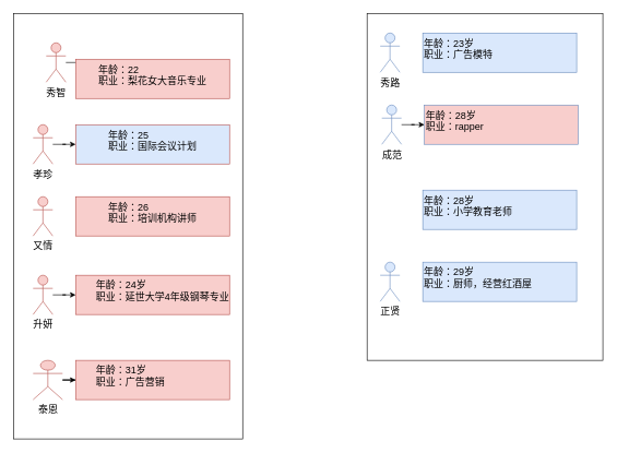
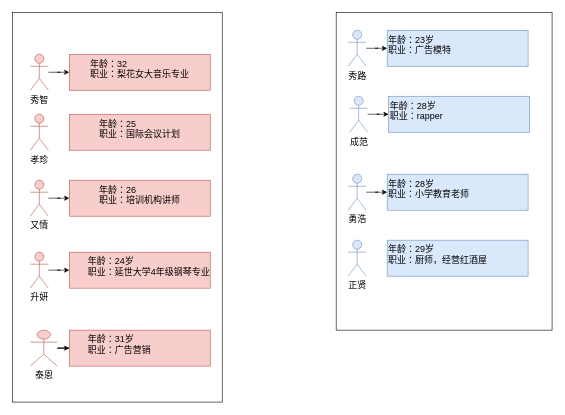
  <mxCell id="0" />
  <mxCell id="1" parent="0" />
  <mxCell id="2" value="" style="rounded=0;whiteSpace=wrap;html=1;fontSize=15;" vertex="1" parent="1"><mxGeometry x="20" y="20" width="350" height="650" as="geometry" /></mxCell>
  <mxCell id="3" value="" style="edgeStyle=orthogonalEdgeStyle;rounded=0;orthogonalLoop=1;jettySize=auto;html=1;fontSize=15;" edge="1" parent="1" source="4" target="7"><mxGeometry relative="1" as="geometry" /></mxCell>
  <mxCell id="4" value="升妍" style="shape=umlActor;verticalLabelPosition=bottom;verticalAlign=top;html=1;outlineConnect=0;fontSize=15;fillColor=#f8cecc;strokeColor=#b85450;" vertex="1" parent="1"><mxGeometry x="50" y="420" width="30" height="60" as="geometry" /></mxCell>
+ <mxCell id="5" value="" style="edgeStyle=orthogonalEdgeStyle;rounded=0;orthogonalLoop=1;jettySize=auto;html=1;fontSize=15;" edge="1" parent="1" source="6" target="11"><mxGeometry relative="1" as="geometry" /></mxCell>
  <mxCell id="6" value="又情" style="shape=umlActor;verticalLabelPosition=bottom;verticalAlign=top;html=1;outlineConnect=0;fontSize=15;fillColor=#f8cecc;strokeColor=#b85450;" vertex="1" parent="1"><mxGeometry x="50" y="300" width="30" height="60" as="geometry" /></mxCell>
  <mxCell id="7" value="&amp;nbsp; &amp;nbsp; &amp;nbsp; &amp;nbsp;年龄：24岁&lt;br&gt;&amp;nbsp; &amp;nbsp; &amp;nbsp; &amp;nbsp;职业：延世大学4年级钢琴专业" style="whiteSpace=wrap;html=1;fontSize=15;verticalAlign=top;fillColor=#f8cecc;strokeColor=#b85450;align=left;" vertex="1" parent="1"><mxGeometry x="115" y="420" width="235" height="60" as="geometry" /></mxCell>
  <mxCell id="8" value="" style="rounded=0;whiteSpace=wrap;html=1;fontSize=15;" vertex="1" parent="1"><mxGeometry x="560" y="20" width="360" height="530" as="geometry" /></mxCell>
  <mxCell id="9" value="正贤" style="shape=umlActor;verticalLabelPosition=bottom;verticalAlign=top;html=1;outlineConnect=0;fontSize=15;fillColor=#dae8fc;strokeColor=#6c8ebf;" vertex="1" parent="1"><mxGeometry x="580" y="400" width="30" height="60" as="geometry" /></mxCell>
  <mxCell id="10" value="年龄：29岁&lt;br&gt;职业：厨师，经营红酒屋" style="whiteSpace=wrap;html=1;fontSize=15;verticalAlign=top;fillColor=#dae8fc;strokeColor=#6c8ebf;align=left;" vertex="1" parent="1"><mxGeometry x="645" y="400" width="235" height="60" as="geometry" /></mxCell>
  <mxCell id="11" value="&lt;div style=&quot;text-align: left;&quot;&gt;&lt;span style=&quot;background-color: initial;&quot;&gt;年龄：26&lt;/span&gt;&lt;/div&gt;&lt;div style=&quot;text-align: left;&quot;&gt;&lt;span style=&quot;background-color: initial;&quot;&gt;职业：培训机构讲师&lt;/span&gt;&lt;/div&gt;" style="whiteSpace=wrap;html=1;fontSize=15;verticalAlign=top;fillColor=#f8cecc;strokeColor=#b85450;" vertex="1" parent="1"><mxGeometry x="115" y="300" width="235" height="60" as="geometry" /></mxCell>
- <mxCell id="12" value="" style="edgeStyle=orthogonalEdgeStyle;rounded=0;orthogonalLoop=1;jettySize=auto;html=1;fontSize=15;" edge="1" parent="1" source="13" target="14"><mxGeometry relative="1" as="geometry" /></mxCell>
  <mxCell id="13" value="孝珍" style="shape=umlActor;verticalLabelPosition=bottom;verticalAlign=top;html=1;outlineConnect=0;fontSize=15;fillColor=#f8cecc;strokeColor=#b85450;" vertex="1" parent="1"><mxGeometry x="50" y="190" width="30" height="60" as="geometry" /></mxCell>
- <mxCell id="14" value="&lt;div style=&quot;text-align: left;&quot;&gt;&lt;span style=&quot;background-color: initial;&quot;&gt;年龄：25&lt;/span&gt;&lt;/div&gt;&lt;div style=&quot;text-align: left;&quot;&gt;&lt;span style=&quot;background-color: initial;&quot;&gt;职业：国际会议计划&lt;/span&gt;&lt;/div&gt;" style="whiteSpace=wrap;html=1;fontSize=15;verticalAlign=top;fillColor=#dae8fc;strokeColor=#b85450;" vertex="1" parent="1"><mxGeometry x="115" y="190" width="235" height="60" as="geometry" /></mxCell>
+ <mxCell id="14" value="&lt;div style=&quot;text-align: left;&quot;&gt;&lt;span style=&quot;background-color: initial;&quot;&gt;年龄：25&lt;/span&gt;&lt;/div&gt;&lt;div style=&quot;text-align: left;&quot;&gt;&lt;span style=&quot;background-color: initial;&quot;&gt;职业：国际会议计划&lt;/span&gt;&lt;/div&gt;" style="whiteSpace=wrap;html=1;fontSize=15;verticalAlign=top;fillColor=#f8cecc;strokeColor=#b85450;" vertex="1" parent="1"><mxGeometry x="115" y="190" width="235" height="60" as="geometry" /></mxCell>
  <mxCell id="15" value="" style="edgeStyle=orthogonalEdgeStyle;rounded=0;orthogonalLoop=1;jettySize=auto;html=1;fontSize=15;" edge="1" parent="1" source="16" target="17"><mxGeometry relative="1" as="geometry" /></mxCell>
- <mxCell id="16" value="秀智" style="shape=umlActor;verticalLabelPosition=bottom;verticalAlign=top;html=1;outlineConnect=0;fontSize=15;fillColor=#f8cecc;strokeColor=#b85450;" vertex="1" parent="1"><mxGeometry x="70" y="65" width="30" height="60" as="geometry" /></mxCell>
- <mxCell id="17" value="&lt;div style=&quot;text-align: left;&quot;&gt;&lt;span style=&quot;background-color: initial;&quot;&gt;年龄：22&lt;/span&gt;&lt;/div&gt;&lt;div style=&quot;text-align: left;&quot;&gt;&lt;span style=&quot;background-color: initial;&quot;&gt;职业：梨花女大音乐专业&lt;/span&gt;&lt;/div&gt;" style="whiteSpace=wrap;html=1;fontSize=15;verticalAlign=top;fillColor=#f8cecc;strokeColor=#b85450;" vertex="1" parent="1"><mxGeometry x="115" y="90" width="235" height="60" as="geometry" /></mxCell>
+ <mxCell id="16" value="秀智" style="shape=umlActor;verticalLabelPosition=bottom;verticalAlign=top;html=1;outlineConnect=0;fontSize=15;fillColor=#f8cecc;strokeColor=#b85450;" vertex="1" parent="1"><mxGeometry x="50" y="90" width="30" height="60" as="geometry" /></mxCell>
+ <mxCell id="17" value="&lt;div style=&quot;text-align: left;&quot;&gt;&lt;span style=&quot;background-color: initial;&quot;&gt;年龄：32&lt;/span&gt;&lt;/div&gt;&lt;div style=&quot;text-align: left;&quot;&gt;&lt;span style=&quot;background-color: initial;&quot;&gt;职业：梨花女大音乐专业&lt;/span&gt;&lt;/div&gt;" style="whiteSpace=wrap;html=1;fontSize=15;verticalAlign=top;fillColor=#f8cecc;strokeColor=#b85450;" vertex="1" parent="1"><mxGeometry x="115" y="90" width="235" height="60" as="geometry" /></mxCell>
+ <mxCell id="18" value="" style="edgeStyle=orthogonalEdgeStyle;rounded=0;orthogonalLoop=1;jettySize=auto;html=1;fontSize=15;" edge="1" parent="1" source="19" target="20"><mxGeometry relative="1" as="geometry" /></mxCell>
+ <mxCell id="19" value="勇浩" style="shape=umlActor;verticalLabelPosition=bottom;verticalAlign=top;html=1;outlineConnect=0;fontSize=15;fillColor=#dae8fc;strokeColor=#6c8ebf;" vertex="1" parent="1"><mxGeometry x="580" y="290" width="30" height="60" as="geometry" /></mxCell>
  <mxCell id="20" value="年龄：28岁&lt;br&gt;职业：小学教育老师" style="whiteSpace=wrap;html=1;fontSize=15;verticalAlign=top;fillColor=#dae8fc;strokeColor=#6c8ebf;align=left;" vertex="1" parent="1"><mxGeometry x="645" y="290" width="235" height="60" as="geometry" /></mxCell>
+ <mxCell id="21" value="" style="edgeStyle=orthogonalEdgeStyle;rounded=0;orthogonalLoop=1;jettySize=auto;html=1;fontSize=15;" edge="1" parent="1" source="22" target="23"><mxGeometry relative="1" as="geometry" /></mxCell>
  <mxCell id="22" value="秀路" style="shape=umlActor;verticalLabelPosition=bottom;verticalAlign=top;html=1;outlineConnect=0;fontSize=15;fillColor=#dae8fc;strokeColor=#6c8ebf;" vertex="1" parent="1"><mxGeometry x="580" y="50" width="30" height="60" as="geometry" /></mxCell>
  <mxCell id="23" value="年龄：23岁&lt;br&gt;职业：广告模特" style="whiteSpace=wrap;html=1;fontSize=15;verticalAlign=top;fillColor=#dae8fc;strokeColor=#6c8ebf;align=left;" vertex="1" parent="1"><mxGeometry x="645" y="50" width="235" height="60" as="geometry" /></mxCell>
  <mxCell id="24" value="" style="edgeStyle=orthogonalEdgeStyle;rounded=0;orthogonalLoop=1;jettySize=auto;html=1;fontSize=15;" edge="1" parent="1" source="25" target="26"><mxGeometry relative="1" as="geometry" /></mxCell>
  <mxCell id="25" value="成范" style="shape=umlActor;verticalLabelPosition=bottom;verticalAlign=top;html=1;outlineConnect=0;fontSize=15;fillColor=#dae8fc;strokeColor=#6c8ebf;" vertex="1" parent="1"><mxGeometry x="582.5" y="160" width="30" height="60" as="geometry" /></mxCell>
- <mxCell id="26" value="年龄：28岁&lt;br&gt;职业：rapper" style="whiteSpace=wrap;html=1;fontSize=15;verticalAlign=top;fillColor=#f8cecc;strokeColor=#6c8ebf;align=left;" vertex="1" parent="1"><mxGeometry x="647.5" y="160" width="235" height="60" as="geometry" /></mxCell>
+ <mxCell id="26" value="年龄：28岁&lt;br&gt;职业：rapper" style="whiteSpace=wrap;html=1;fontSize=15;verticalAlign=top;fillColor=#dae8fc;strokeColor=#6c8ebf;align=left;" vertex="1" parent="1"><mxGeometry x="647.5" y="160" width="235" height="60" as="geometry" /></mxCell>
  <mxCell id="27" value="" style="edgeStyle=orthogonalEdgeStyle;rounded=0;orthogonalLoop=1;jettySize=auto;html=1;fontSize=15;" edge="1" parent="1" source="28" target="29"><mxGeometry relative="1" as="geometry" /></mxCell>
  <mxCell id="28" value="泰恩" style="shape=umlActor;verticalLabelPosition=bottom;verticalAlign=top;html=1;outlineConnect=0;fontSize=15;fillColor=#f8cecc;strokeColor=#b85450;" vertex="1" parent="1"><mxGeometry x="50" y="550" width="45" height="60" as="geometry" /></mxCell>
  <mxCell id="29" value="&amp;nbsp; &amp;nbsp; &amp;nbsp; &amp;nbsp;年龄：31岁&lt;br&gt;&amp;nbsp; &amp;nbsp; &amp;nbsp; &amp;nbsp;职业：广告营销" style="whiteSpace=wrap;html=1;fontSize=15;verticalAlign=top;fillColor=#f8cecc;strokeColor=#b85450;align=left;" vertex="1" parent="1"><mxGeometry x="115" y="550" width="235" height="60" as="geometry" /></mxCell>
